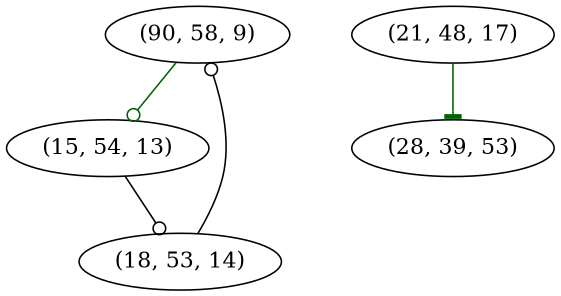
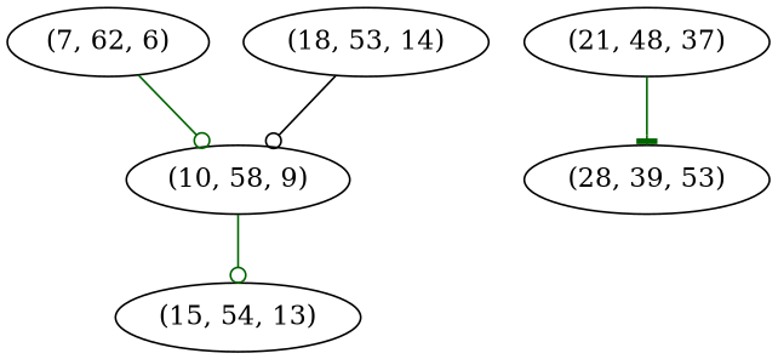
  digraph {
    edge [arrowhead=odot color=darkgreen]
-   "(10, 58, 9)" [label="(90, 58, 9)"]
+   "(7, 62, 6)"
+   "(10, 58, 9)"
    "(15, 54, 13)"
    "(18, 53, 14)"
    n5 [label="(28, 39, 53)"]
-   "(21, 48, 17)"
+   "(21, 48, 17)" [label="(21, 48, 37)"]
+   "(7, 62, 6)" -> "(10, 58, 9)"
    "(10, 58, 9)" -> "(15, 54, 13)"
-   "(15, 54, 13)" -> "(18, 53, 14)" [color=black]
    "(18, 53, 14)" -> "(10, 58, 9)" [color=black]
    "(21, 48, 17)" -> n5 [arrowhead=tee]
  }
